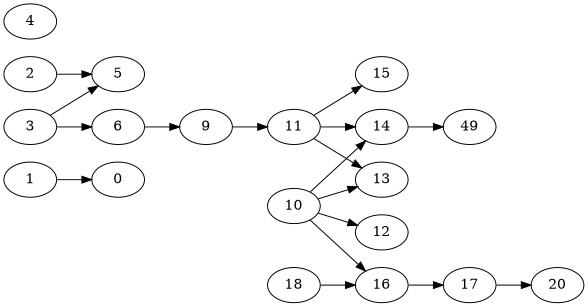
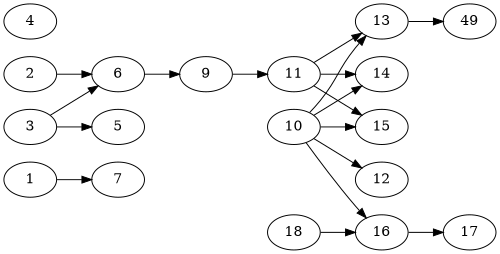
  digraph {
    rankdir=LR
    node [alpha=0.18]
    1 [alpha=0.08 expect_size=50178048]
-   7 [alpha=0.06 expect_size=22184960 label=0]
+   7 [alpha=0.06 expect_size=22184960]
    2 [alpha=0.15 expect_size=52019200]
    5 [alpha=0.16 expect_size=28029952]
    3 [expect_size=30554112]
    6 [expect_size=21283840]
    9 [alpha=0.08 expect_size=29822976]
    11 [expect_size=30399488]
    4 [alpha=0.15 expect_size=29390848]
    10 [alpha=0.16 expect_size=31281152]
    12 [expect_size=48473088]
    13 [alpha=0.02 expect_size=37372928]
    14 [alpha=0.14 expect_size=32043008]
    15 [expect_size=21101568]
    16 [expect_size=12119040]
    n16 [alpha=0.17 expect_size=29305856 label=49]
    17 [alpha=0.06 expect_size=6666240]
-   20 [alpha=0.14 expect_size=49114112]
    18 [alpha=0.19 expect_size=20717568]
    1 -> 7
-   2 -> 5
+   2 -> 6
    3 -> 5
    3 -> 6
    6 -> 9
    9 -> 11
    11 -> 13
    11 -> 14
    11 -> 15
    10 -> 12
    10 -> 13
    10 -> 14
+   10 -> 15
    10 -> 16
-   14 -> n16
+   13 -> n16
    16 -> 17
-   17 -> 20
    18 -> 16
  }
